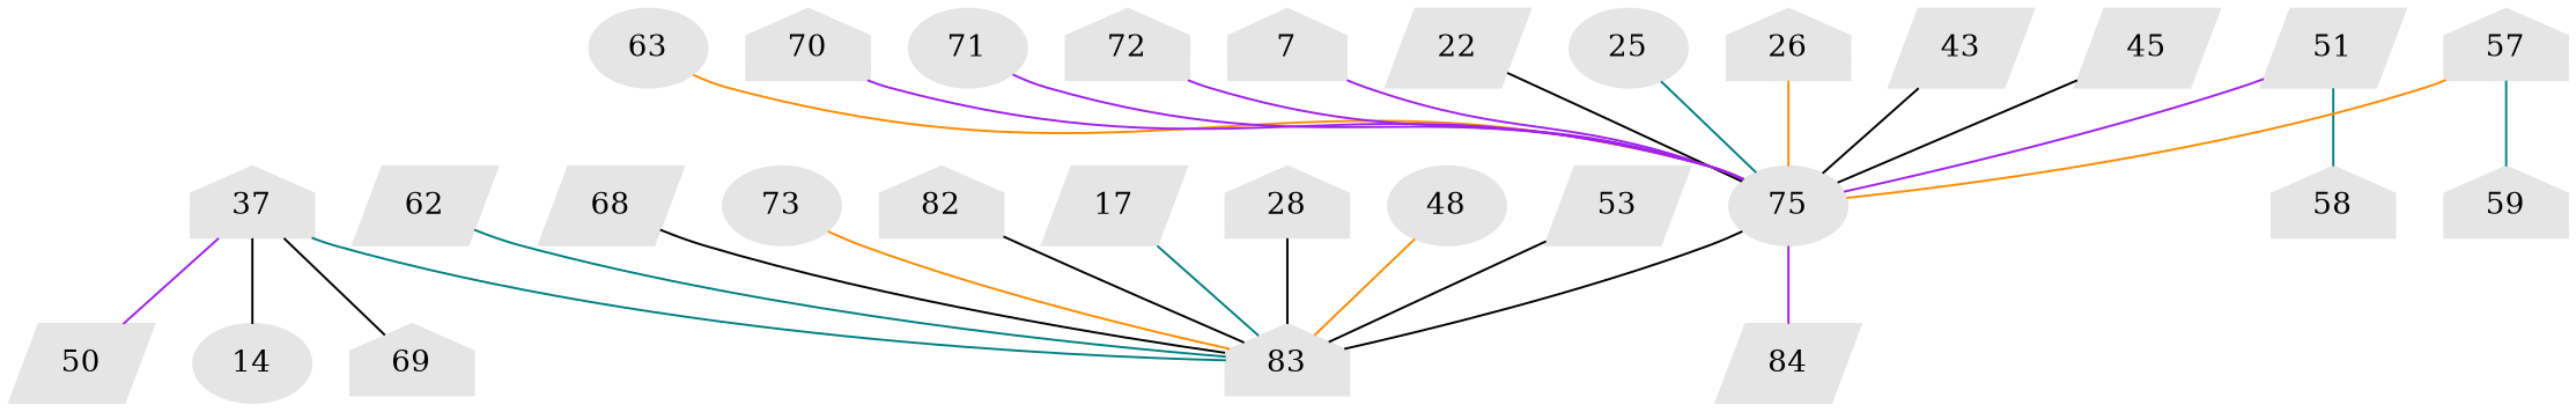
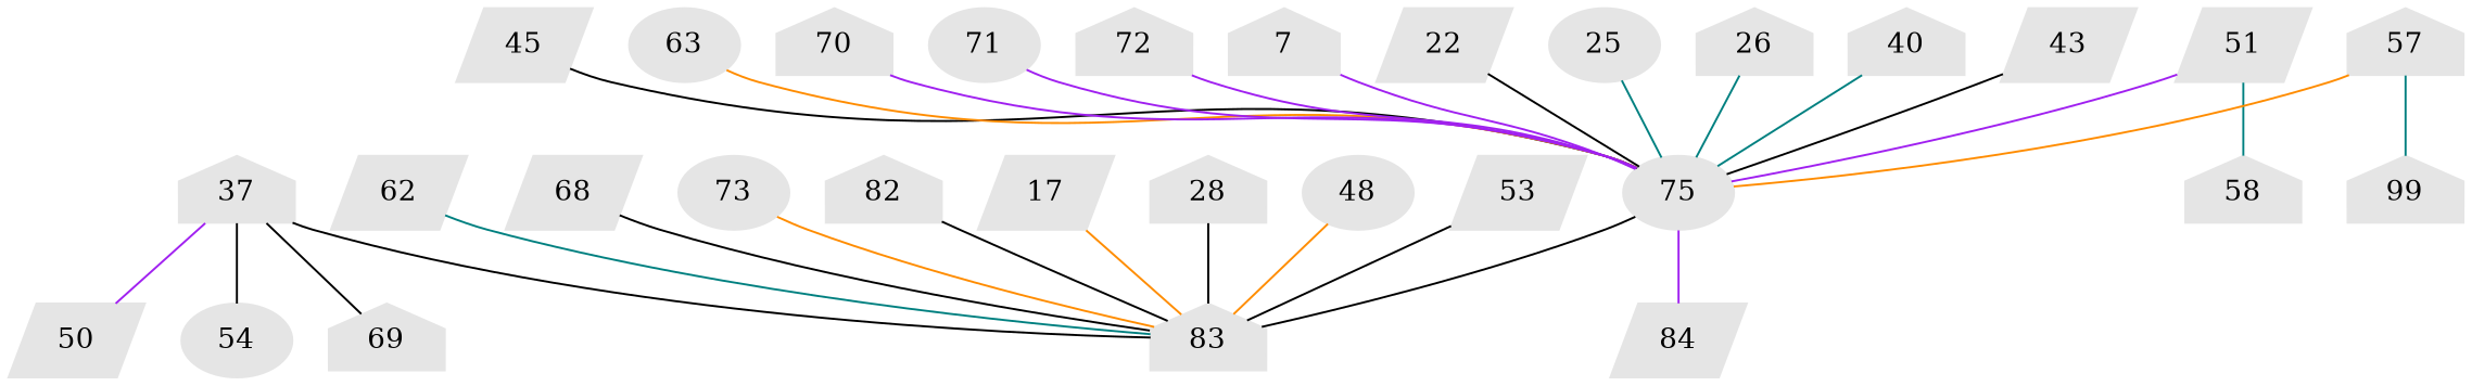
  graph {
    node [color=gray90 shape=house style=filled]
    edge [color=black]
    75 [shape=ellipse super="+23+44+67+42"]
    83 [super="+74+78+81+5"]
    84 [shape=parallelogram super="+33"]
    7
    17 [shape=parallelogram]
    22 [shape=parallelogram]
    25 [shape=ellipse]
    26
    28
    37 [super="+24"]
    50 [shape=parallelogram]
-   54 [shape=ellipse label=14]
+   54 [shape=ellipse]
    69
+   40
    43 [shape=parallelogram]
    45 [shape=parallelogram]
    48 [shape=ellipse]
    51 [shape=parallelogram super="+34"]
    58
    53 [shape=parallelogram super="+19"]
    57 [super="+16"]
-   59
+   59 [label=99]
    62 [shape=parallelogram super="+39"]
    63 [shape=ellipse]
    68 [shape=parallelogram super="+14"]
    70
    71 [shape=ellipse super="+46"]
    72
    73 [shape=ellipse]
    82 [super="+55+61"]
    75 -- 83 [weight=7]
    75 -- 84 [color=purple]
    7 -- 75 [color=purple]
-   17 -- 83 [color=teal]
+   17 -- 83 [color=darkorange]
    22 -- 75
    25 -- 75 [color=teal]
-   26 -- 75 [color=darkorange]
+   26 -- 75 [color=teal]
    28 -- 83
-   37 -- 83 [color=teal weight=4]
+   37 -- 83 [weight=4]
    37 -- 50 [color=purple]
    37 -- 54
    37 -- 69
+   40 -- 75 [color=teal]
    43 -- 75
    45 -- 75
    48 -- 83 [color=darkorange]
    51 -- 75 [color=purple weight=2]
    51 -- 58 [color=teal]
    53 -- 83
    57 -- 75 [color=darkorange weight=3]
    57 -- 59 [color=teal]
    62 -- 83 [color=teal]
    63 -- 75 [color=darkorange]
    68 -- 83
    70 -- 75 [color=purple]
    71 -- 75 [color=purple]
    72 -- 75 [color=purple]
    73 -- 83 [color=darkorange]
    82 -- 83
  }
